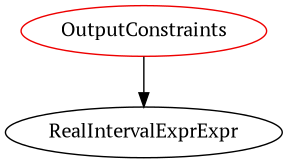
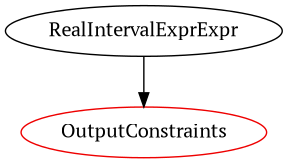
  digraph {
    fontname="PT Serif"
    node [fontname="PT Serif"]
    n1 [color=red2 label=OutputConstraints shape=oval]
    RealIntervalExprExpr
-   n1 -> RealIntervalExprExpr [fontname="PT Serif"]
+   RealIntervalExprExpr -> n1 [fontname="PT Serif"]
  }
